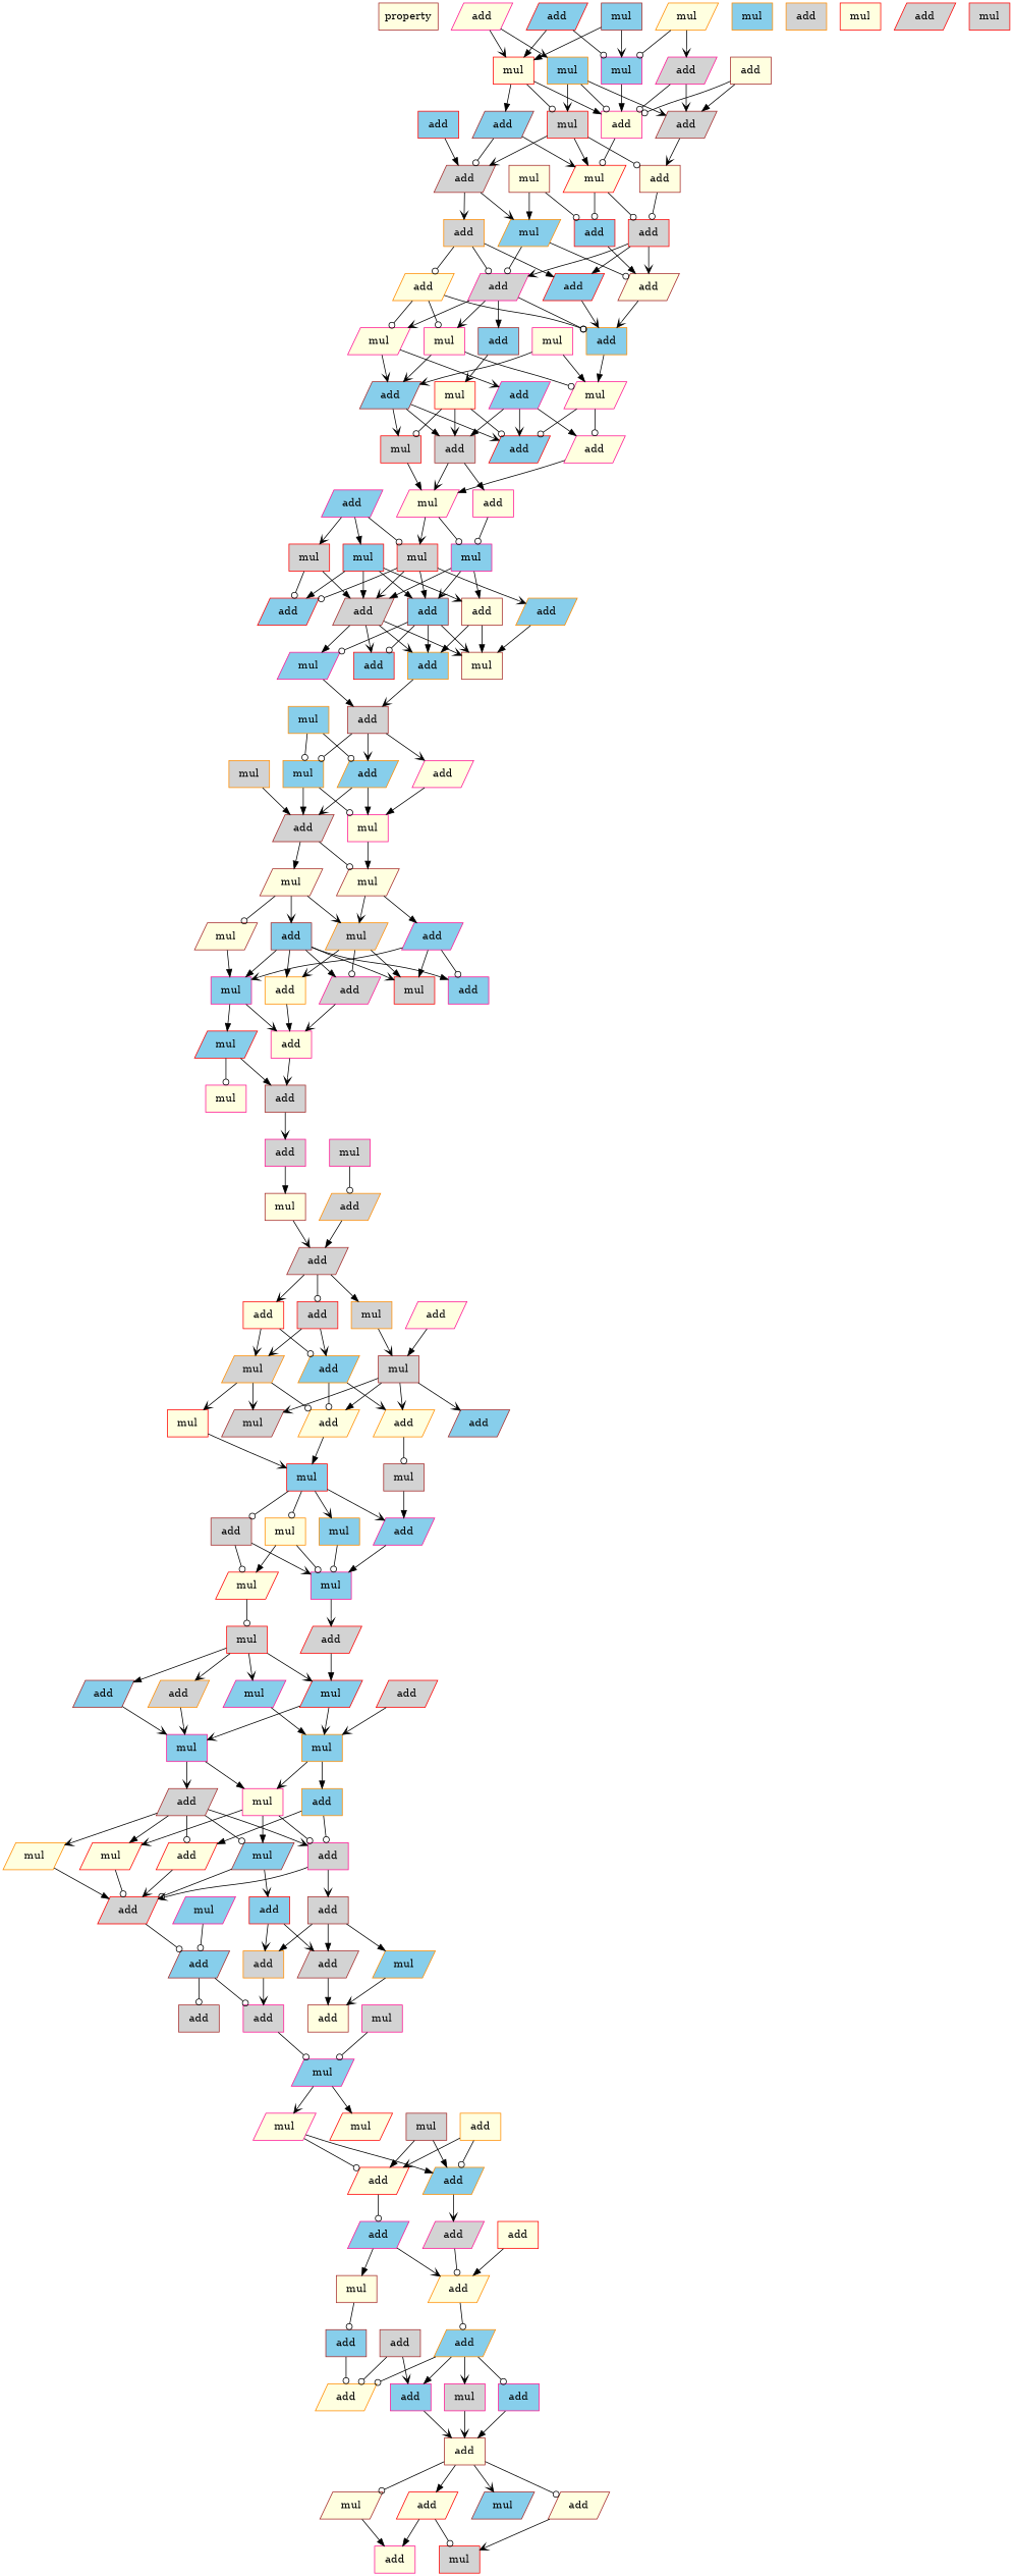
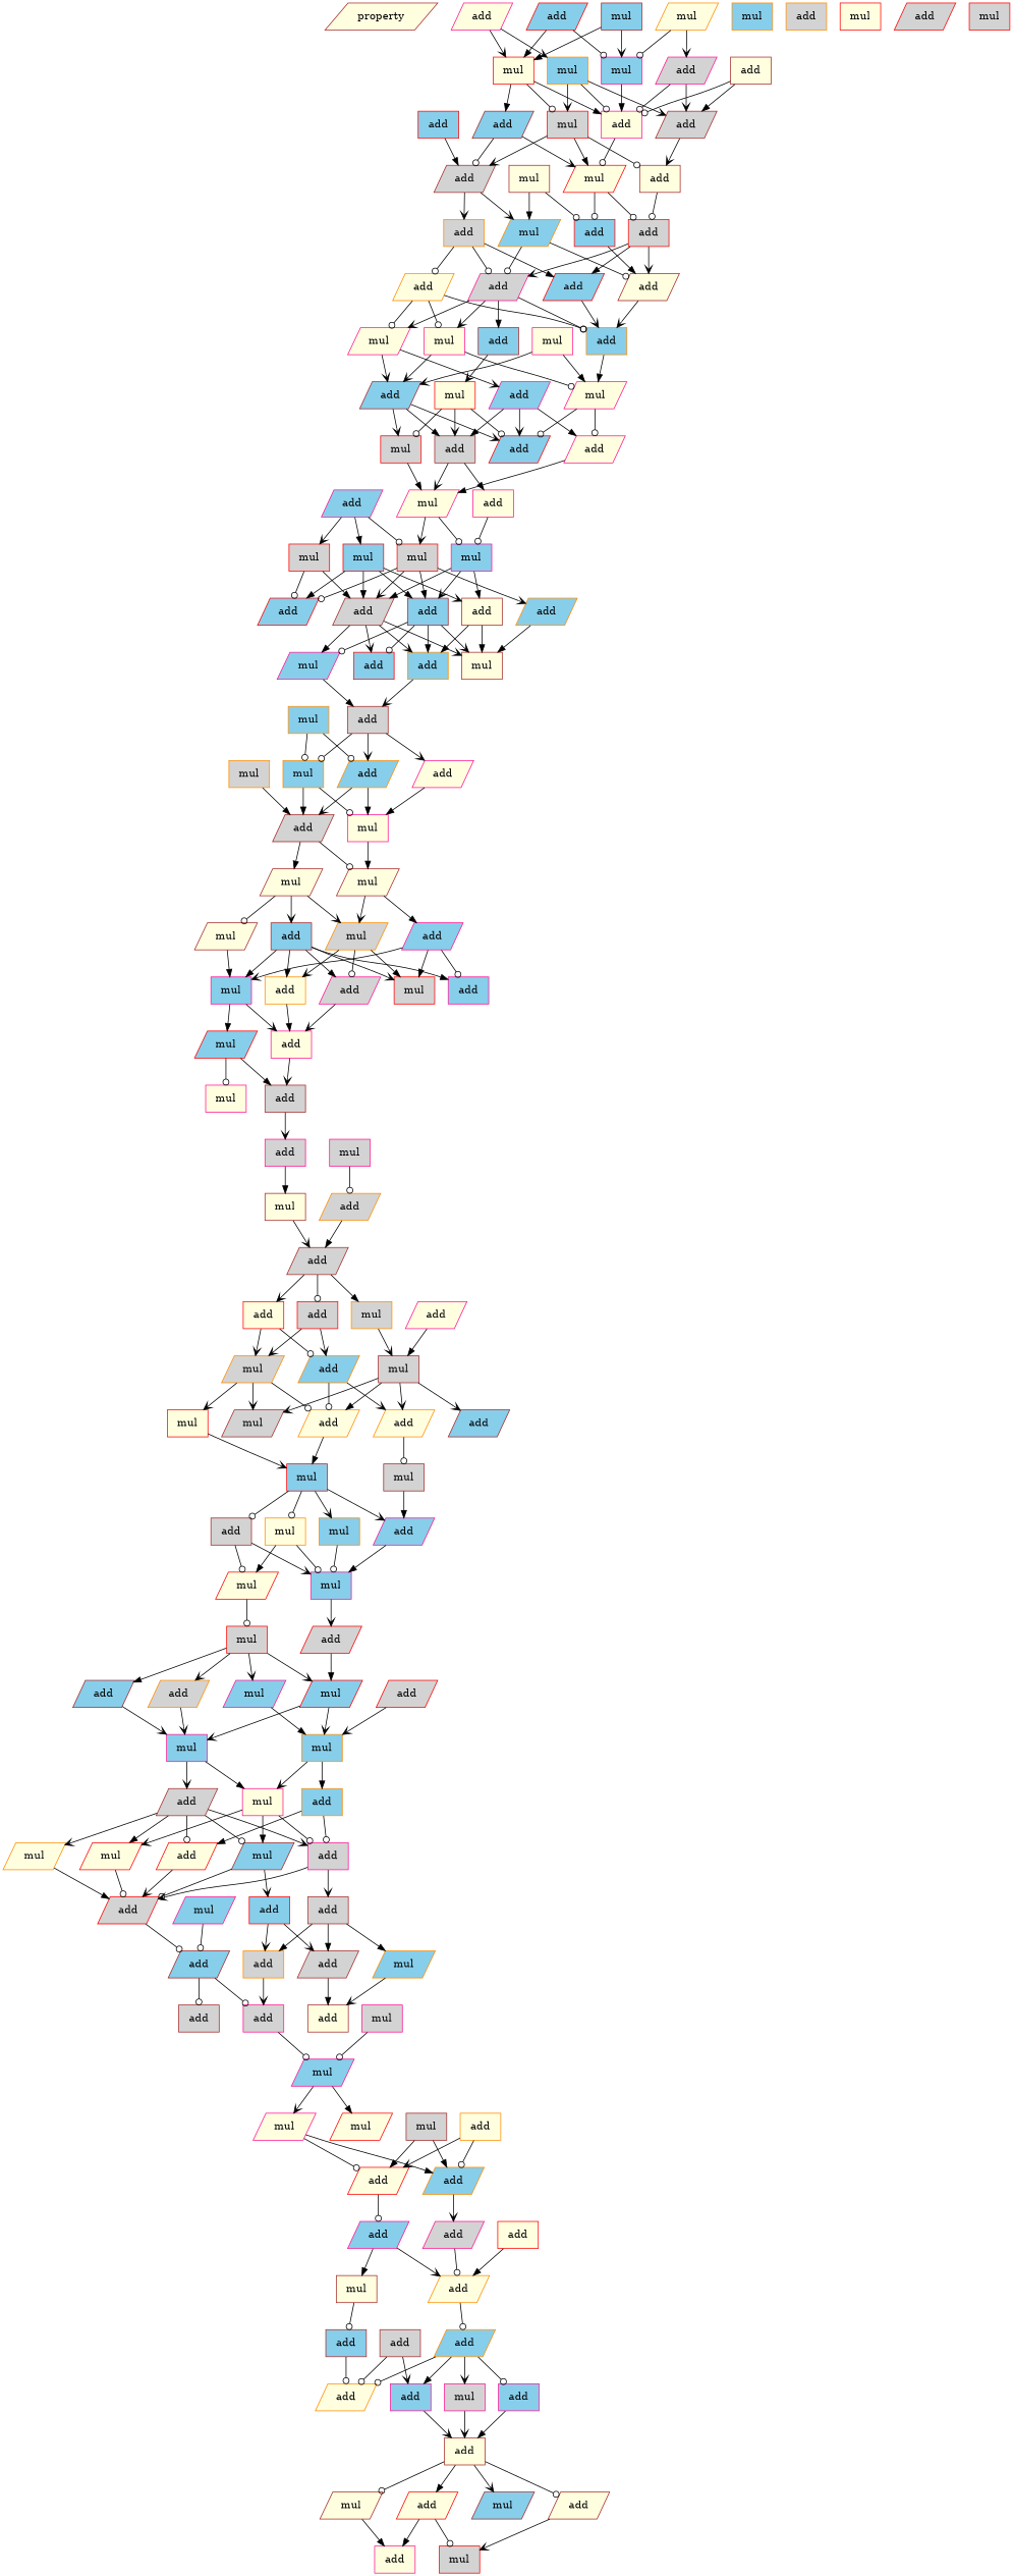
  digraph {
    node [fontcolor=black style=filled fillcolor=skyblue color=brown shape=box]
    edge [arrowhead=vee]
-   property [lf=1.8 mul=2 fillcolor=lightyellow]
+   property [lf=1.8 mul=2 fillcolor=lightyellow shape=parallelogram]
    n2 [label=add fillcolor=lightyellow color=deeppink shape=parallelogram]
    n3 [label=mul color=darkorange]
    n4 [label=mul fillcolor=lightyellow color=red]
    n5 [label=add color=red shape=parallelogram]
    n6 [label=mul color=deeppink]
    n7 [label=mul]
    n8 [label=mul fillcolor=lightyellow color=darkorange shape=parallelogram]
    n9 [label=add fillcolor=lightgrey color=deeppink shape=parallelogram]
    n10 [label=add fillcolor=lightyellow color=deeppink]
    n11 [label=add fillcolor=lightgrey shape=parallelogram]
    n12 [label=mul fillcolor=lightgrey color=red]
    n13 [label=add shape=parallelogram]
    n14 [label=add fillcolor=lightyellow]
    n15 [label=add color=red]
    n16 [label=add fillcolor=lightgrey shape=parallelogram]
    n17 [label=add fillcolor=lightyellow]
    n18 [label=mul fillcolor=lightyellow color=red shape=parallelogram]
    n19 [label=add fillcolor=lightgrey color=red]
    n20 [label=add color=red]
    n21 [label=mul color=darkorange shape=parallelogram]
    n22 [label=add fillcolor=lightgrey color=darkorange]
    n23 [label=mul fillcolor=lightyellow]
    n24 [label=add fillcolor=lightgrey color=deeppink shape=parallelogram]
    n25 [label=add fillcolor=lightyellow shape=parallelogram]
    n26 [label=add color=red shape=parallelogram]
    n27 [label=add fillcolor=lightyellow color=darkorange shape=parallelogram]
    n28 [label=add]
    n29 [label=mul fillcolor=lightyellow color=deeppink]
    n30 [label=add color=darkorange]
    n31 [label=mul fillcolor=lightyellow color=deeppink shape=parallelogram]
    n32 [label=mul fillcolor=lightyellow color=deeppink]
    n33 [label=add shape=parallelogram]
    n34 [label=mul fillcolor=lightyellow color=deeppink shape=parallelogram]
    n35 [label=mul fillcolor=lightyellow color=red]
    n36 [label=add color=deeppink shape=parallelogram]
    n37 [label=add fillcolor=lightgrey]
    n38 [label=add color=red shape=parallelogram]
    n39 [label=add fillcolor=lightyellow color=deeppink shape=parallelogram]
    n40 [label=mul fillcolor=lightgrey color=red]
    n41 [label=mul fillcolor=lightyellow color=deeppink shape=parallelogram]
    n42 [label=add fillcolor=lightyellow color=deeppink]
    n43 [label=add color=deeppink shape=parallelogram]
    n44 [label=mul fillcolor=lightgrey color=red]
    n45 [label=mul color=red]
    n46 [label=mul fillcolor=lightgrey color=red]
    n47 [label=mul color=deeppink]
    n48 [label=add fillcolor=lightgrey shape=parallelogram]
    n49 [label=add color=red shape=parallelogram]
    n50 [label=add fillcolor=lightyellow]
    n51 [label=add]
    n52 [label=add color=darkorange shape=parallelogram]
    n53 [label=mul fillcolor=lightyellow]
    n54 [label=add color=darkorange]
    n55 [label=mul color=deeppink shape=parallelogram]
    n56 [label=add color=red]
    n57 [label=add fillcolor=lightgrey]
    n58 [label=mul color=darkorange]
    n59 [label=add color=darkorange shape=parallelogram]
    n60 [label=add fillcolor=lightyellow color=deeppink shape=parallelogram]
    n61 [label=mul color=darkorange]
    n62 [label=mul fillcolor=lightgrey color=darkorange]
    n63 [label=add fillcolor=lightgrey shape=parallelogram]
    n64 [label=mul fillcolor=lightyellow color=deeppink]
    n65 [label=mul color=darkorange]
    n66 [label=mul fillcolor=lightyellow shape=parallelogram]
    n67 [label=mul fillcolor=lightyellow shape=parallelogram]
    n68 [label=add color=deeppink shape=parallelogram]
    n69 [label=mul fillcolor=lightgrey color=darkorange shape=parallelogram]
    n70 [label=add]
    n71 [label=mul fillcolor=lightyellow shape=parallelogram]
    n72 [label=add fillcolor=lightgrey color=deeppink shape=parallelogram]
    n73 [label=mul color=deeppink]
    n74 [label=add fillcolor=lightyellow color=darkorange]
    n75 [label=add color=deeppink]
    n76 [label=mul fillcolor=lightgrey color=red]
    n77 [label=add fillcolor=lightyellow color=deeppink]
    n78 [label=mul color=red shape=parallelogram]
    n79 [label=add fillcolor=lightgrey]
    n80 [label=mul fillcolor=lightyellow color=deeppink]
    n81 [label=add fillcolor=lightgrey color=deeppink]
    n82 [label=mul fillcolor=lightyellow]
    n83 [label=mul fillcolor=lightgrey color=deeppink]
    n84 [label=add fillcolor=lightgrey color=darkorange shape=parallelogram]
    n85 [label=add fillcolor=lightgrey shape=parallelogram]
    n86 [label=add fillcolor=lightyellow color=red]
    n87 [label=add fillcolor=lightgrey color=red]
    n88 [label=mul fillcolor=lightgrey color=darkorange]
    n89 [label=mul fillcolor=lightgrey color=darkorange shape=parallelogram]
    n90 [label=add color=darkorange shape=parallelogram]
    n91 [label=add fillcolor=lightyellow color=deeppink shape=parallelogram]
    n92 [label=mul fillcolor=lightgrey]
    n93 [label=add fillcolor=lightgrey color=darkorange]
    n94 [label=mul fillcolor=lightyellow color=red]
    n95 [label=add fillcolor=lightyellow color=darkorange shape=parallelogram]
    n96 [label=mul fillcolor=lightgrey shape=parallelogram]
    n97 [label=add shape=parallelogram]
    n98 [label=add fillcolor=lightyellow color=darkorange shape=parallelogram]
    n99 [label=mul color=red]
    n100 [label=mul fillcolor=lightgrey]
    n101 [label=add color=deeppink shape=parallelogram]
    n102 [label=mul fillcolor=lightyellow color=darkorange]
    n103 [label=mul color=darkorange]
    n104 [label=add fillcolor=lightgrey]
    n105 [label=mul fillcolor=lightyellow color=red]
    n106 [label=mul fillcolor=lightyellow color=red shape=parallelogram]
    n107 [label=mul color=deeppink]
    n108 [label=mul fillcolor=lightgrey color=red]
    n109 [label=add fillcolor=lightgrey color=red shape=parallelogram]
    n110 [label=mul color=deeppink shape=parallelogram]
    n111 [label=add shape=parallelogram]
    n112 [label=add fillcolor=lightgrey color=darkorange shape=parallelogram]
    n113 [label=mul color=red shape=parallelogram]
    n114 [label=mul color=darkorange]
    n115 [label=mul color=deeppink]
    n116 [label=add fillcolor=lightgrey color=red shape=parallelogram]
    n117 [label=add fillcolor=lightgrey shape=parallelogram]
    n118 [label=mul fillcolor=lightyellow color=deeppink]
    n119 [label=add color=darkorange]
    n120 [label=add fillcolor=lightgrey color=deeppink]
    n121 [label=add fillcolor=lightyellow color=red shape=parallelogram]
    n122 [label=mul shape=parallelogram]
    n123 [label=mul fillcolor=lightyellow color=darkorange shape=parallelogram]
    n124 [label=mul fillcolor=lightyellow color=red shape=parallelogram]
    n125 [label=add color=red]
    n126 [label=add fillcolor=lightgrey color=red shape=parallelogram]
    n127 [label=add fillcolor=lightgrey]
    n128 [label=add fillcolor=lightgrey shape=parallelogram]
    n129 [label=add fillcolor=lightgrey color=darkorange]
    n130 [label=mul color=darkorange shape=parallelogram]
    n131 [label=add shape=parallelogram]
    n132 [label=mul color=deeppink shape=parallelogram]
    n133 [label=add fillcolor=lightgrey]
    n134 [label=add fillcolor=lightgrey color=deeppink]
    n135 [label=add fillcolor=lightyellow]
    n136 [label=mul fillcolor=lightgrey color=deeppink]
    n137 [label=mul color=deeppink shape=parallelogram]
    n138 [label=mul fillcolor=lightyellow color=deeppink shape=parallelogram]
    n139 [label=mul fillcolor=lightyellow color=red shape=parallelogram]
    n140 [label=mul fillcolor=lightgrey]
    n141 [label=add fillcolor=lightyellow color=red shape=parallelogram]
    n142 [label=add color=darkorange shape=parallelogram]
    n143 [label=add fillcolor=lightyellow color=darkorange]
    n144 [label=add color=deeppink shape=parallelogram]
    n145 [label=add fillcolor=lightgrey color=deeppink shape=parallelogram]
    n146 [label=add fillcolor=lightyellow color=darkorange shape=parallelogram]
    n147 [label=add fillcolor=lightyellow color=red]
    n148 [label=mul fillcolor=lightyellow]
    n149 [label=add]
    n150 [label=add color=darkorange shape=parallelogram]
    n151 [label=add fillcolor=lightgrey]
    n152 [label=add fillcolor=lightyellow color=darkorange shape=parallelogram]
    n153 [label=add color=deeppink]
    n154 [label=mul fillcolor=lightgrey color=deeppink]
    n155 [label=add color=deeppink]
    n156 [label=add fillcolor=lightyellow]
    n157 [label=add fillcolor=lightgrey color=red shape=parallelogram]
    n158 [label=mul fillcolor=lightyellow shape=parallelogram]
    n159 [label=add fillcolor=lightyellow color=red shape=parallelogram]
    n160 [label=mul shape=parallelogram]
    n161 [label=add fillcolor=lightyellow shape=parallelogram]
    n162 [label=mul fillcolor=lightgrey color=red]
    n163 [label=add fillcolor=lightyellow color=deeppink]
    n164 [label=mul fillcolor=lightgrey color=red]
    n2 -> n3
    n2 -> n4
    n3 -> n10 [arrowhead=odot]
    n3 -> n11
    n3 -> n12
    n4 -> n10 [arrowhead=normal]
    n4 -> n12 [arrowhead=odot]
    n4 -> n13 [arrowhead=normal]
    n5 -> n4 [arrowhead=normal]
    n5 -> n6 [arrowhead=odot]
    n6 -> n10 [arrowhead=normal]
    n7 -> n4 [arrowhead=normal]
    n7 -> n6
    n8 -> n6 [arrowhead=odot]
    n8 -> n9
    n9 -> n10 [arrowhead=odot]
    n9 -> n11
    n10 -> n18 [arrowhead=odot]
    n11 -> n17
    n12 -> n16
    n12 -> n17 [arrowhead=odot]
    n12 -> n18 [arrowhead=normal]
    n13 -> n16 [arrowhead=odot]
    n13 -> n18
    n14 -> n10 [arrowhead=odot]
    n14 -> n11 [arrowhead=normal]
    n15 -> n16 [arrowhead=normal]
    n16 -> n21
    n16 -> n22
    n17 -> n19 [arrowhead=odot]
    n18 -> n19 [arrowhead=odot]
    n18 -> n20 [arrowhead=odot]
    n19 -> n24
    n19 -> n25
    n19 -> n26 [arrowhead=normal]
    n20 -> n25 [arrowhead=normal]
    n21 -> n24 [arrowhead=odot]
    n21 -> n25 [arrowhead=odot]
    n22 -> n24 [arrowhead=odot]
    n22 -> n26 [arrowhead=normal]
    n22 -> n27 [arrowhead=odot]
    n23 -> n20 [arrowhead=odot]
    n23 -> n21 [arrowhead=normal]
    n24 -> n28 [arrowhead=normal]
    n24 -> n29
    n24 -> n30 [arrowhead=odot]
    n24 -> n31
    n25 -> n30
    n26 -> n30
    n27 -> n29 [arrowhead=odot]
    n27 -> n30 [arrowhead=odot]
    n27 -> n31 [arrowhead=odot]
    n28 -> n35
    n29 -> n33
    n29 -> n34 [arrowhead=odot]
    n30 -> n34 [arrowhead=normal]
    n31 -> n33
    n31 -> n36
    n32 -> n33
    n32 -> n34 [arrowhead=normal]
    n33 -> n37 [arrowhead=normal]
    n33 -> n38
    n33 -> n40
    n34 -> n38 [arrowhead=odot]
    n34 -> n39 [arrowhead=odot]
    n35 -> n37
    n35 -> n38 [arrowhead=odot]
    n35 -> n40 [arrowhead=odot]
    n36 -> n37 [arrowhead=normal]
    n36 -> n38
    n36 -> n39 [arrowhead=normal]
    n37 -> n41
    n37 -> n42 [arrowhead=normal]
    n39 -> n41 [arrowhead=normal]
    n40 -> n41 [arrowhead=normal]
    n41 -> n46
    n41 -> n47 [arrowhead=odot]
    n42 -> n47 [arrowhead=odot]
    n43 -> n44
    n43 -> n45 [arrowhead=normal]
    n43 -> n46 [arrowhead=odot]
    n44 -> n48 [arrowhead=normal]
    n44 -> n49 [arrowhead=odot]
    n45 -> n48 [arrowhead=normal]
    n45 -> n49 [arrowhead=normal]
    n45 -> n50
    n45 -> n51 [arrowhead=normal]
    n46 -> n48
    n46 -> n49 [arrowhead=odot]
    n46 -> n51 [arrowhead=normal]
    n46 -> n52
    n47 -> n48 [arrowhead=normal]
    n47 -> n50 [arrowhead=normal]
    n47 -> n51
    n48 -> n53
    n48 -> n54
    n48 -> n55 [arrowhead=normal]
    n48 -> n56
    n50 -> n53 [arrowhead=normal]
    n50 -> n54 [arrowhead=normal]
    n51 -> n53
    n51 -> n54 [arrowhead=normal]
    n51 -> n55 [arrowhead=odot]
    n51 -> n56 [arrowhead=odot]
    n52 -> n53 [arrowhead=normal]
    n54 -> n57
    n55 -> n57 [arrowhead=normal]
    n57 -> n58 [arrowhead=odot]
    n57 -> n59
    n57 -> n60
    n58 -> n63 [arrowhead=normal]
    n58 -> n64 [arrowhead=odot]
    n59 -> n63
    n59 -> n64 [arrowhead=normal]
    n60 -> n64 [arrowhead=normal]
    n61 -> n58 [arrowhead=odot]
    n61 -> n59 [arrowhead=odot]
    n62 -> n63 [arrowhead=normal]
    n63 -> n66 [arrowhead=odot]
    n63 -> n67 [arrowhead=normal]
    n64 -> n66 [arrowhead=normal]
    n66 -> n68 [arrowhead=normal]
    n66 -> n69
    n67 -> n69
    n67 -> n70
    n67 -> n71 [arrowhead=odot]
    n68 -> n73
    n68 -> n75 [arrowhead=odot]
    n68 -> n76 [arrowhead=normal]
    n69 -> n72 [arrowhead=odot]
    n69 -> n74
    n69 -> n76 [arrowhead=normal]
    n70 -> n72 [arrowhead=normal]
    n70 -> n73 [arrowhead=normal]
    n70 -> n74 [arrowhead=normal]
    n70 -> n75 [arrowhead=normal]
    n70 -> n76
    n71 -> n73 [arrowhead=normal]
    n72 -> n77
    n73 -> n77
    n73 -> n78 [arrowhead=normal]
    n74 -> n77 [arrowhead=normal]
    n77 -> n79
    n78 -> n79 [arrowhead=normal]
    n78 -> n80 [arrowhead=odot]
    n79 -> n81
    n81 -> n82 [arrowhead=normal]
    n82 -> n85
    n83 -> n84 [arrowhead=odot]
    n84 -> n85 [arrowhead=normal]
    n85 -> n86
    n85 -> n87 [arrowhead=odot]
    n85 -> n88 [arrowhead=normal]
    n86 -> n89
    n86 -> n90 [arrowhead=odot]
    n87 -> n89
    n87 -> n90
    n88 -> n92
    n89 -> n94
    n89 -> n95 [arrowhead=odot]
    n89 -> n96
    n90 -> n95 [arrowhead=odot]
    n90 -> n98
    n91 -> n92 [arrowhead=normal]
    n92 -> n95 [arrowhead=normal]
    n92 -> n96
    n92 -> n97
    n92 -> n98
    n94 -> n99
    n95 -> n99 [arrowhead=normal]
    n98 -> n100 [arrowhead=odot]
    n99 -> n101
    n99 -> n102 [arrowhead=odot]
    n99 -> n103
    n99 -> n104 [arrowhead=odot]
    n100 -> n101 [arrowhead=normal]
    n101 -> n107 [arrowhead=normal]
    n102 -> n106 [arrowhead=normal]
    n102 -> n107 [arrowhead=odot]
    n103 -> n107 [arrowhead=odot]
    n104 -> n106 [arrowhead=odot]
    n104 -> n107
    n106 -> n108 [arrowhead=odot]
    n107 -> n109
    n108 -> n110
    n108 -> n111 [arrowhead=normal]
    n108 -> n112
    n108 -> n113
    n109 -> n113 [arrowhead=normal]
    n110 -> n114 [arrowhead=normal]
    n111 -> n115
    n112 -> n115
    n113 -> n114
    n113 -> n115
    n114 -> n118
    n114 -> n119 [arrowhead=normal]
    n115 -> n117
    n115 -> n118 [arrowhead=normal]
    n116 -> n114
    n117 -> n120
    n117 -> n121 [arrowhead=odot]
    n117 -> n122 [arrowhead=odot]
    n117 -> n123
    n117 -> n124 [arrowhead=normal]
    n118 -> n120 [arrowhead=odot]
    n118 -> n122 [arrowhead=normal]
    n118 -> n124
    n119 -> n120 [arrowhead=odot]
    n119 -> n121 [arrowhead=normal]
    n120 -> n126
    n120 -> n127
    n121 -> n126
    n122 -> n125
    n122 -> n126 [arrowhead=odot]
    n123 -> n126 [arrowhead=normal]
    n124 -> n126 [arrowhead=odot]
    n125 -> n128
    n125 -> n129
    n126 -> n131 [arrowhead=odot]
    n127 -> n128 [arrowhead=normal]
    n127 -> n129 [arrowhead=normal]
    n127 -> n130 [arrowhead=normal]
    n128 -> n135 [arrowhead=normal]
    n129 -> n134
    n130 -> n135
    n131 -> n133 [arrowhead=odot]
    n131 -> n134 [arrowhead=odot]
    n132 -> n131 [arrowhead=odot]
    n134 -> n137 [arrowhead=odot]
    n136 -> n137 [arrowhead=odot]
    n137 -> n138
    n137 -> n139 [arrowhead=normal]
    n138 -> n141 [arrowhead=odot]
    n138 -> n142 [arrowhead=normal]
    n140 -> n141 [arrowhead=normal]
    n140 -> n142 [arrowhead=normal]
    n141 -> n144 [arrowhead=odot]
    n142 -> n145
    n143 -> n141
    n143 -> n142 [arrowhead=odot]
    n144 -> n146
    n144 -> n148 [arrowhead=normal]
    n145 -> n146 [arrowhead=odot]
    n146 -> n150 [arrowhead=odot]
    n147 -> n146 [arrowhead=normal]
    n148 -> n149 [arrowhead=odot]
    n149 -> n152 [arrowhead=odot]
    n150 -> n152 [arrowhead=odot]
    n150 -> n153 [arrowhead=normal]
    n150 -> n154
    n150 -> n155 [arrowhead=odot]
    n151 -> n152 [arrowhead=odot]
    n151 -> n153
    n153 -> n156
    n154 -> n156
    n155 -> n156 [arrowhead=normal]
    n156 -> n158 [arrowhead=odot]
    n156 -> n159 [arrowhead=normal]
    n156 -> n160
    n156 -> n161 [arrowhead=odot]
    n158 -> n163 [arrowhead=normal]
    n159 -> n163 [arrowhead=normal]
    n159 -> n164 [arrowhead=odot]
    n161 -> n164
  }
